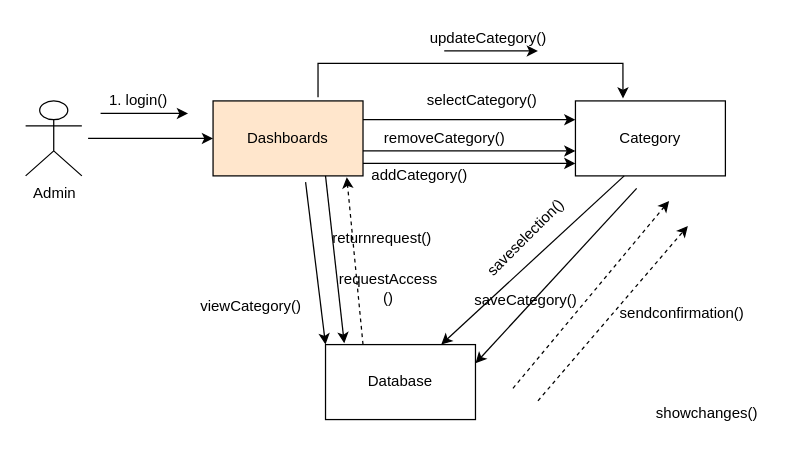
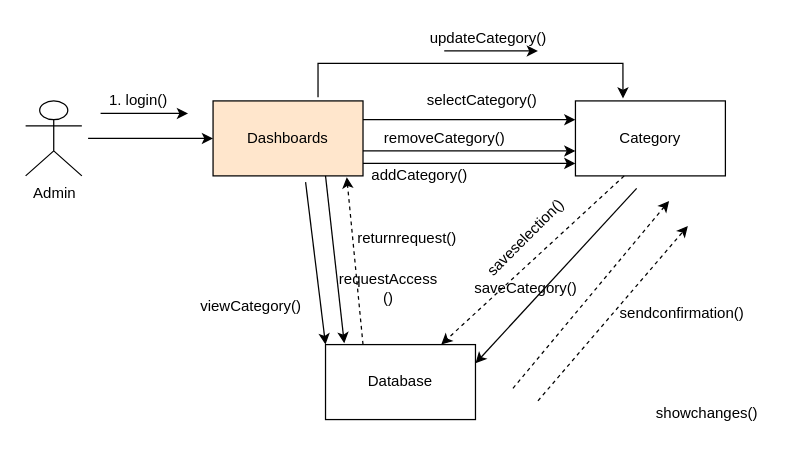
  <mxCell id="0" />
  <mxCell id="1" parent="0" />
  <mxCell id="2" value="Dashboards" style="rounded=0;whiteSpace=wrap;html=1;fillColor=#ffe6cc;" vertex="1" parent="1"><mxGeometry x="170" y="80" width="120" height="60" as="geometry" /></mxCell>
  <mxCell id="3" value="Category" style="rounded=0;whiteSpace=wrap;html=1;" vertex="1" parent="1"><mxGeometry x="460" y="80" width="120" height="60" as="geometry" /></mxCell>
  <mxCell id="4" value="Database" style="rounded=0;whiteSpace=wrap;html=1;" vertex="1" parent="1"><mxGeometry x="260" y="275" width="120" height="60" as="geometry" /></mxCell>
  <mxCell id="5" value="" style="endArrow=classic;html=1;exitX=0.75;exitY=1;exitDx=0;exitDy=0;entryX=0.125;entryY=-0.017;entryDx=0;entryDy=0;entryPerimeter=0;" edge="1" parent="1" source="2" target="4"><mxGeometry width="50" height="50" relative="1" as="geometry"><mxPoint x="480" y="170" as="sourcePoint" /><mxPoint x="530" y="120" as="targetPoint" /></mxGeometry></mxCell>
- <mxCell id="6" value="" style="endArrow=classic;html=1;exitX=0.325;exitY=1;exitDx=0;exitDy=0;exitPerimeter=0;" edge="1" parent="1" source="3" target="4"><mxGeometry width="50" height="50" relative="1" as="geometry"><mxPoint x="480" y="170" as="sourcePoint" /><mxPoint x="530" y="120" as="targetPoint" /></mxGeometry></mxCell>
+ <mxCell id="6" value="" style="endArrow=classic;html=1;exitX=0.325;exitY=1;exitDx=0;exitDy=0;exitPerimeter=0;dashed=1;" edge="1" parent="1" source="3" target="4"><mxGeometry width="50" height="50" relative="1" as="geometry"><mxPoint x="480" y="170" as="sourcePoint" /><mxPoint x="530" y="120" as="targetPoint" /></mxGeometry></mxCell>
  <mxCell id="7" value="" style="endArrow=classic;html=1;entryX=1;entryY=1;entryDx=0;entryDy=0;" edge="1" parent="1"><mxGeometry width="50" height="50" relative="1" as="geometry"><mxPoint x="80" y="90" as="sourcePoint" /><mxPoint x="150" y="90" as="targetPoint" /></mxGeometry></mxCell>
  <mxCell id="8" value="" style="endArrow=classic;html=1;exitX=1;exitY=0.25;exitDx=0;exitDy=0;entryX=0;entryY=0.25;entryDx=0;entryDy=0;" edge="1" parent="1" source="2" target="3"><mxGeometry width="50" height="50" relative="1" as="geometry"><mxPoint x="440" y="170" as="sourcePoint" /><mxPoint x="380" y="210" as="targetPoint" /></mxGeometry></mxCell>
  <mxCell id="9" value="" style="endArrow=classic;html=1;entryX=0;entryY=0.5;entryDx=0;entryDy=0;" edge="1" parent="1" target="2"><mxGeometry width="50" height="50" relative="1" as="geometry"><mxPoint x="70" y="110" as="sourcePoint" /><mxPoint x="470" y="200" as="targetPoint" /></mxGeometry></mxCell>
  <mxCell id="10" value="" style="html=1;labelBackgroundColor=#ffffff;startArrow=none;startFill=0;startSize=6;endArrow=classic;endFill=1;endSize=6;jettySize=auto;orthogonalLoop=1;strokeWidth=1;dashed=1;fontSize=14;" edge="1" parent="1"><mxGeometry width="60" height="60" relative="1" as="geometry"><mxPoint x="430" y="320" as="sourcePoint" /><mxPoint x="550" y="180" as="targetPoint" /><Array as="points" /></mxGeometry></mxCell>
  <mxCell id="11" value="" style="html=1;labelBackgroundColor=#ffffff;startArrow=none;startFill=0;startSize=6;endArrow=classic;endFill=1;endSize=6;jettySize=auto;orthogonalLoop=1;strokeWidth=1;dashed=1;fontSize=14;" edge="1" parent="1"><mxGeometry width="60" height="60" relative="1" as="geometry"><mxPoint x="410" y="310" as="sourcePoint" /><mxPoint x="535" y="160" as="targetPoint" /><Array as="points" /></mxGeometry></mxCell>
  <mxCell id="12" value="1. login()" style="text;html=1;align=center;verticalAlign=middle;resizable=0;points=[];autosize=1;strokeColor=none;" vertex="1" parent="1"><mxGeometry x="80" y="70" width="60" height="20" as="geometry" /></mxCell>
  <mxCell id="13" value="" style="html=1;labelBackgroundColor=#ffffff;startArrow=none;startFill=0;startSize=6;endArrow=classic;endFill=1;endSize=6;jettySize=auto;orthogonalLoop=1;strokeWidth=1;dashed=1;fontSize=14;exitX=0.25;exitY=0;exitDx=0;exitDy=0;" edge="1" parent="1" source="4"><mxGeometry width="60" height="60" relative="1" as="geometry"><mxPoint x="345" y="190" as="sourcePoint" /><mxPoint x="277" y="141" as="targetPoint" /><Array as="points" /></mxGeometry></mxCell>
- <mxCell id="14" value="returnrequest()" style="text;html=1;align=center;verticalAlign=middle;resizable=0;points=[];autosize=1;strokeColor=none;" vertex="1" parent="1"><mxGeometry x="260" y="180" width="90" height="20" as="geometry" /></mxCell>
+ <mxCell id="14" value="returnrequest()" style="text;html=1;align=center;verticalAlign=middle;resizable=0;points=[];autosize=1;strokeColor=none;" vertex="1" parent="1"><mxGeometry x="280" y="180" width="90" height="20" as="geometry" /></mxCell>
  <mxCell id="15" value="requestAccess&lt;br&gt;()" style="text;html=1;align=center;verticalAlign=middle;resizable=0;points=[];autosize=1;strokeColor=none;" vertex="1" parent="1"><mxGeometry x="265" y="215" width="90" height="30" as="geometry" /></mxCell>
  <mxCell id="16" value="" style="endArrow=classic;html=1;exitX=1;exitY=0.25;exitDx=0;exitDy=0;entryX=0;entryY=0.25;entryDx=0;entryDy=0;" edge="1" parent="1"><mxGeometry width="50" height="50" relative="1" as="geometry"><mxPoint y="120" as="sourcePoint" x="290" /><mxPoint x="460" y="120" as="targetPoint" /></mxGeometry></mxCell>
  <mxCell id="17" value="addCategory()" style="text;html=1;align=center;verticalAlign=middle;resizable=0;points=[];autosize=1;strokeColor=none;" vertex="1" parent="1"><mxGeometry y="130" width="90" height="20" as="geometry" x="290" /></mxCell>
  <mxCell id="18" value="removeCategory()" style="text;html=1;align=center;verticalAlign=middle;resizable=0;points=[];autosize=1;strokeColor=none;" vertex="1" parent="1"><mxGeometry x="300" y="100" width="110" height="20" as="geometry" /></mxCell>
  <mxCell id="19" value="sendconfirmation()" style="text;html=1;align=center;verticalAlign=middle;resizable=0;points=[];autosize=1;strokeColor=none;" vertex="1" parent="1"><mxGeometry x="490" y="240" width="110" height="20" as="geometry" /></mxCell>
  <mxCell id="20" value="showchanges()" style="text;html=1;align=center;verticalAlign=middle;resizable=0;points=[];autosize=1;strokeColor=none;" vertex="1" parent="1"><mxGeometry x="515" y="320" width="100" height="20" as="geometry" /></mxCell>
  <mxCell id="21" value="" style="html=1;labelBackgroundColor=#ffffff;startArrow=none;startFill=0;startSize=6;endArrow=none;endFill=1;endSize=6;jettySize=auto;orthogonalLoop=1;strokeWidth=1;dashed=1;fontSize=14;" edge="1" parent="1"><mxGeometry width="60" height="60" relative="1" as="geometry"><mxPoint x="490" y="250" as="sourcePoint" /><mxPoint x="490" y="250" as="targetPoint" /><Array as="points" /></mxGeometry></mxCell>
  <mxCell id="22" value="saveselection()" style="text;html=1;align=center;verticalAlign=middle;resizable=0;points=[];autosize=1;strokeColor=none;rotation=-45;" vertex="1" parent="1"><mxGeometry x="370" y="180" width="100" height="20" as="geometry" /></mxCell>
  <mxCell id="23" value="" style="endArrow=classic;html=1;exitX=1;exitY=0.25;exitDx=0;exitDy=0;entryX=0;entryY=0.25;entryDx=0;entryDy=0;" edge="1" parent="1"><mxGeometry width="50" height="50" relative="1" as="geometry"><mxPoint y="130" as="sourcePoint" x="290" /><mxPoint x="460" y="130" as="targetPoint" /></mxGeometry></mxCell>
  <mxCell id="24" value="selectCategory()" style="text;html=1;align=center;verticalAlign=middle;resizable=0;points=[];autosize=1;strokeColor=none;" vertex="1" parent="1"><mxGeometry x="335" y="70" width="100" height="20" as="geometry" /></mxCell>
  <mxCell id="25" value="" style="endArrow=classic;html=1;exitX=0.325;exitY=1;exitDx=0;exitDy=0;exitPerimeter=0;entryX=1;entryY=0.25;entryDx=0;entryDy=0;" edge="1" parent="1" target="4"><mxGeometry width="50" height="50" relative="1" as="geometry"><mxPoint x="509" y="150" as="sourcePoint" /><mxPoint x="357.8" y="270" as="targetPoint" /></mxGeometry></mxCell>
- <mxCell id="26" value="saveCategory()" style="text;html=1;align=center;verticalAlign=middle;resizable=0;points=[];autosize=1;strokeColor=none;" vertex="1" parent="1"><mxGeometry x="370" y="230" width="100" height="20" as="geometry" /></mxCell>
+ <mxCell id="26" value="saveCategory()" style="text;html=1;align=center;verticalAlign=middle;resizable=0;points=[];autosize=1;strokeColor=none;" vertex="1" parent="1"><mxGeometry x="370" y="220" width="100" height="20" as="geometry" /></mxCell>
  <mxCell id="27" value="" style="endArrow=classic;html=1;exitX=0.617;exitY=1.083;exitDx=0;exitDy=0;entryX=0;entryY=0;entryDx=0;entryDy=0;exitPerimeter=0;" edge="1" parent="1" source="2" target="4"><mxGeometry width="50" height="50" relative="1" as="geometry"><mxPoint x="270" y="150" as="sourcePoint" /><mxPoint x="275" y="298.98" as="targetPoint" /></mxGeometry></mxCell>
  <mxCell id="28" value="viewCategory()" style="text;html=1;align=center;verticalAlign=middle;resizable=0;points=[];autosize=1;strokeColor=none;" vertex="1" parent="1"><mxGeometry x="150" y="235" width="100" height="20" as="geometry" /></mxCell>
  <mxCell id="29" value="Admin" style="shape=umlActor;verticalLabelPosition=bottom;verticalAlign=top;html=1;outlineConnect=0;" vertex="1" parent="1"><mxGeometry x="20" y="80" width="45" height="60" as="geometry" /></mxCell>
  <mxCell id="30" value="" style="endArrow=classic;html=1;rounded=0;exitX=0.7;exitY=-0.05;exitDx=0;exitDy=0;exitPerimeter=0;entryX=0.317;entryY=-0.033;entryDx=0;entryDy=0;entryPerimeter=0;" edge="1" parent="1" source="2" target="3"><mxGeometry width="50" height="50" relative="1" as="geometry"><mxPoint x="355" y="30" as="sourcePoint" /><mxPoint x="500" y="50" as="targetPoint" /><Array as="points"><mxPoint x="254" y="50" /><mxPoint x="498" y="50" /></Array></mxGeometry></mxCell>
  <mxCell id="31" value="" style="endArrow=classic;html=1;rounded=0;" edge="1" parent="1"><mxGeometry width="50" height="50" relative="1" as="geometry"><mxPoint x="355" y="40" as="sourcePoint" /><mxPoint x="430" y="40" as="targetPoint" /></mxGeometry></mxCell>
  <mxCell id="32" value="updateCategory()" style="text;html=1;align=center;verticalAlign=middle;resizable=0;points=[];autosize=1;strokeColor=none;fillColor=none;" vertex="1" parent="1"><mxGeometry x="335" y="20" width="110" height="20" as="geometry" /></mxCell>
